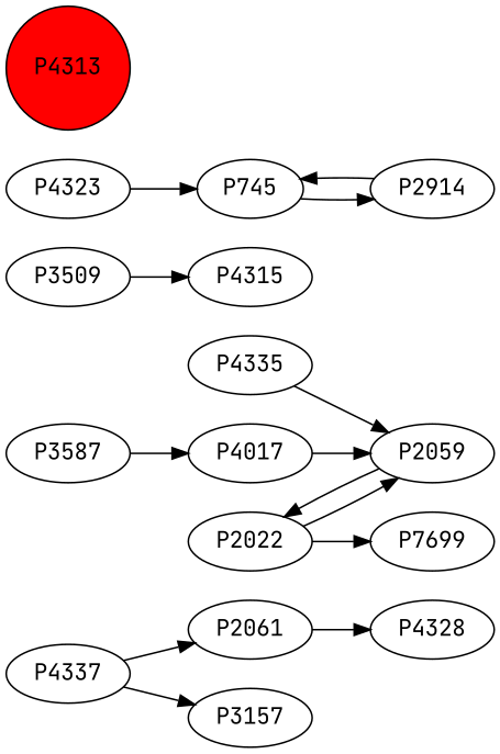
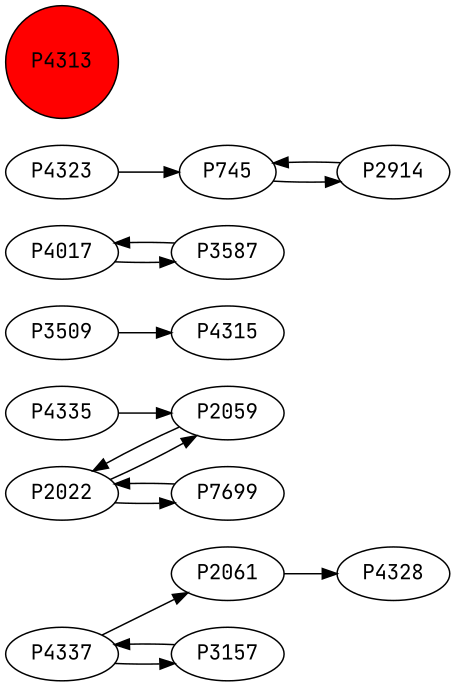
  digraph {
    fontname="JetBrains Mono"
    rankdir=LR
    node [fontname="JetBrains Mono"]
    edge [fontname="JetBrains Mono"]
    P2061
    P4328
    P4337
    P3157
    n5 [label=P2022]
    P2059
    P4335
    P7699
    P3509
    P4315
    n11 [label=P4017]
    P3587
    P745
    P2914
    P4323
    P4313 [fillcolor=red shape=circle style=filled]
    P2061 -> P4328
    P4337 -> P2061
    P4337 -> P3157
+   P3157 -> P4337
    n5 -> P2059
    n5 -> P7699
    P2059 -> n5
    P4335 -> P2059
+   P7699 -> n5
    P3509 -> P4315
-   n11 -> P2059
+   n11 -> P3587
    P3587 -> n11
    P745 -> P2914
    P2914 -> P745
    P4323 -> P745
  }
